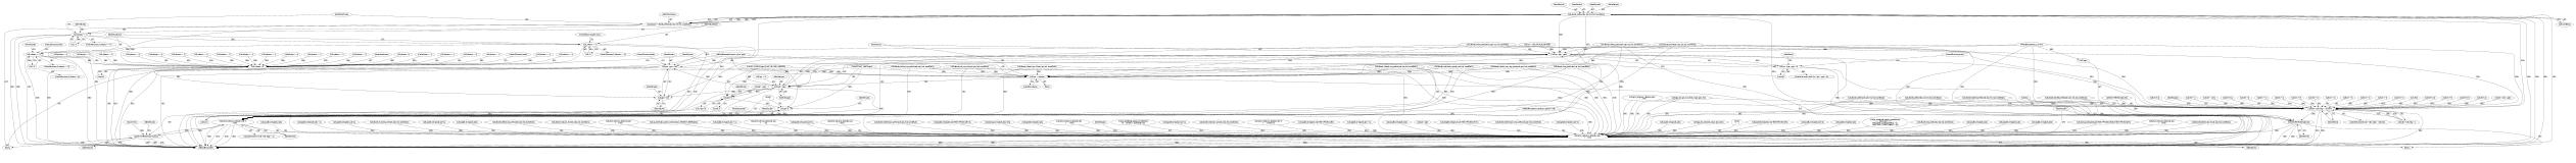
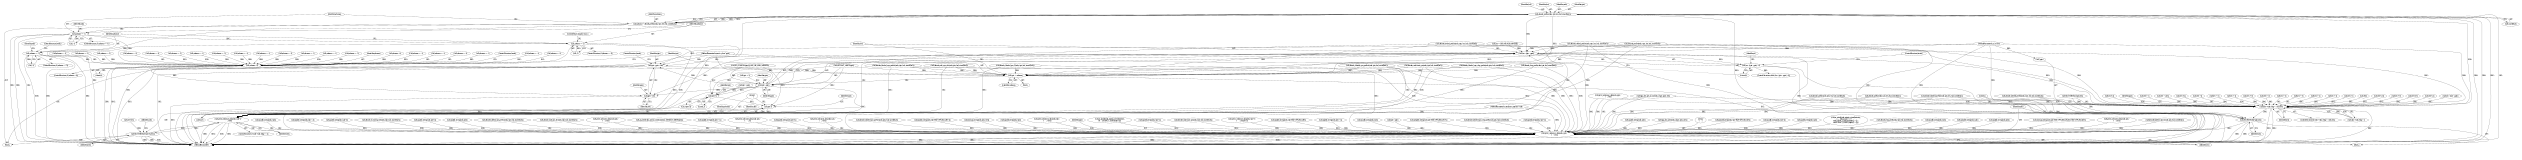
  digraph {
    fontname="PT Serif"
    node [fontname="PT Serif"]
    edge [fontname="PT Serif"]
    n1 [label="(Call,decode_prefix6(ndo, tptr, len, buf, sizeof(buf)))"]
    n2 [label="(Call,len - (tptr - pptr))"]
    n3 [label="(Call,tptr += advance)"]
    n4 [label="(Call,print_unknown_data(ndo, tptr-3, \"\n\t    \", tlen))"]
    n5 [label="(Call,print_unknown_data(ndo, pptr, \"\n\t    \", len))"]
    n6 [label="(Call,ndo->ndo_vflag > 1 && len)"]
    n7 [label="(Call,advance = decode_prefix6(ndo, tptr, len, buf, sizeof(buf)))"]
    n8 [label="(MethodReturn,RET)"]
    n9 [label="(Call,sizeof(buf))"]
    n10 [label="(Call,len - (tptr - pptr) > 0)"]
    n11 [label="(Call,tptr = pptr + len)"]
    n12 [label="(Call,tptr - pptr)"]
    n13 [label="(Call,pptr + len)"]
    n14 [label="(Identifier,advance)"]
    n15 [label="(Block,)"]
    n16 [label="(Call,ND_TCHECK2(*(tptr-3),tlen))"]
    n17 [label="(Identifier,tlen)"]
    n18 [label="(ControlStructure,if (ndo->ndo_vflag <= 1))"]
    n19 [label="(Block,)"]
    n20 [label="(Identifier,len)"]
    n21 [label="(Call,ND_TCHECK2(*pptr,len))"]
    n22 [label="(Identifier,len)"]
    n23 [label="(ControlStructure,if (ndo->ndo_vflag > 1 && len))"]
    n24 [label="(Call,ndo->ndo_vflag > 1)"]
    n25 [label="(Block,)"]
    n26 [label="(Call,advance == -1)"]
    n27 [label="(Literal,0)"]
    n28 [label="(ControlStructure,while (len - (tptr - pptr) > 0))"]
    n29 [label="(Call,tptr-3)"]
    n30 [label="(Identifier,pptr)"]
    n31 [label="(Identifier,len)"]
    n32 [label="(Call,tptr-3)"]
    n33 [label="(Call,*(tptr-3))"]
    n34 [label="(Literal,3)"]
    n35 [label="(Literal,3)"]
    n36 [label="(Identifier,tlen)"]
    n37 [label="(Identifier,len)"]
    n38 [label="(Call,advance == -2)"]
    n39 [label="(Call,advance < 0)"]
    n40 [label="(Call,-1)"]
    n41 [label="(ControlStructure,if (advance == -1))"]
    n42 [label="(Call,advance == -3)"]
    n43 [label="(Call,-2)"]
    n44 [label="(ControlStructure,if (advance == -2))"]
    n45 [label="(ControlStructure,if (advance < 0))"]
    n46 [label="(Literal,0)"]
    n47 [label="(Call,-3)"]
    n48 [label="(ControlStructure,if (advance == -3))"]
    n49 [label="(Call,ipaddr_string(ndo, tptr))"]
    n50 [label="(Call,len % 2)"]
    n51 [label="(Call,tptr = pptr)"]
    n52 [label="(Call,EXTRACT_16BITS(tptr))"]
    n53 [label="(Identifier,pptr)"]
    n54 [label="(Call,len != 1)"]
    n55 [label="(Call,advance == -3)"]
    n56 [label="(Call,bgp_attr_print(ndo, atype, tptr, alen))"]
    n57 [label="(Literal,\"\n\t    \")"]
    n58 [label="(Call,*pptr)"]
    n59 [label="(Call,advance == -2)"]
    n60 [label="(Call,ip6addr_string(ndo, tptr+BGP_VPN_RD_LEN))"]
    n61 [label="(Call,ipaddr_string(ndo, tptr+2))"]
    n62 [label="(Call,ipaddr_string(ndo, tptr))"]
    n63 [label="(Identifier,advance)"]
    n64 [label="(Call,as_printf(ndo, astostr, sizeof(astostr),\n\t\t\t\tas_size == 2 ?\n\t\t\t\tEXTRACT_16BITS(&tptr[2 + i]) :\n\t\t\t\tEXTRACT_32BITS(&tptr[2 + i])))"]
    n65 [label="(Call,decode_labeled_vpn_prefix4(ndo, tptr, buf, sizeof(buf)))"]
    n66 [label="(Call,decode_clnp_prefix(ndo, tptr, buf, sizeof(buf)))"]
    n67 [label="(Call,len -= alen)"]
    n68 [label="(Call,decode_mdt_vpn_nlri(ndo, tptr, buf, sizeof(buf)))"]
    n69 [label="(Call,advance == -1)"]
    n70 [label="(Call,len % 4)"]
    n71 [label="(Call,ipaddr_string(ndo, tptr))"]
    n72 [label="(Call,ip6addr_string(ndo, tptr))"]
    n73 [label="(Identifier,buf)"]
    n74 [label="(Call,advance == -2)"]
    n75 [label="(Call,tlen=len)"]
    n76 [label="(Call,ND_TCHECK2(*pptr,len))"]
    n77 [label="(Call,advance == -2)"]
    n78 [label="(Call,advance == -2)"]
    n79 [label="(Call,decode_multicast_vpn(ndo, tptr, buf, sizeof(buf)))"]
    n80 [label="(Call,ipaddr_string(ndo, tptr))"]
    n81 [label="(Literal,\"\n\t    \")"]
    n82 [label="(Call,advance == -2)"]
    n83 [label="(Call,decode_labeled_prefix4(ndo, tptr, len, buf, sizeof(buf)))"]
    n84 [label="(Call,isonsap_string(ndo, tptr+BGP_VPN_RD_LEN,tlen-BGP_VPN_RD_LEN))"]
    n85 [label="(Call,print_unknown_data(ndo, tptr, \"\n\t    \", tlen))"]
    n86 [label="(Call,len -=4)"]
    n87 [label="(Call,decode_labeled_vpn_l2(ndo, tptr, buf, sizeof(buf)))"]
    n88 [label="(Identifier,advance)"]
    n89 [label="(Identifier,af)"]
    n90 [label="(Call,advance == -2)"]
    n91 [label="(Call,len == 6)"]
    n92 [label="(Call,ipaddr_string(ndo, tptr))"]
    n93 [label="(Identifier,advance)"]
    n94 [label="(Call,ipaddr_string(ndo, tptr + 2))"]
    n95 [label="(Call,ipaddr_string(ndo, tptr+2))"]
    n96 [label="(Call,decode_rt_routing_info(ndo, tptr, buf, sizeof(buf)))"]
    n97 [label="(Identifier,tptr)"]
    n98 [label="(Call,len != 4)"]
    n99 [label="(Identifier,tptr)"]
    n100 [label="(MethodParameterIn,u_int len)"]
    n101 [label="(Call,ipaddr_string(ndo, tptr+2))"]
    n102 [label="(Identifier,len)"]
    n103 [label="(ControlStructure,break;)"]
    n104 [label="(Identifier,ndo)"]
    n105 [label="(Identifier,len)"]
    n106 [label="(Call,ipaddr_string(ndo, tptr))"]
    n107 [label="(Call,decode_labeled_vpn_prefix4(ndo, tptr, buf, sizeof(buf)))"]
    n108 [label="(Call,decode_mdt_vpn_nlri(ndo, tptr, buf, sizeof(buf)))"]
    n109 [label="(Call,print_unknown_data(ndo, tptr, \"\n\t    \", tlen))"]
    n110 [label="(Call,decode_prefix4(ndo, tptr, len, buf, sizeof(buf)))"]
    n111 [label="(Call,len != 8)"]
    n112 [label="(Call,as_printf(ndo, astostr, sizeof(astostr), EXTRACT_32BITS(tptr)))"]
    n113 [label="(MethodParameterIn,const u_char *pptr)"]
    n114 [label="(MethodParameterIn,netdissect_options *ndo)"]
    n115 [label="(Call,advance == -1)"]
    n116 [label="(Call,ipaddr_string(ndo, tptr + 4))"]
    n117 [label="(Identifier,tptr)"]
    n118 [label="(Call,advance == -1)"]
    n119 [label="(Call,print_unknown_data(ndo, tptr, \"\n\t      \", 8))"]
    n120 [label="(Call,advance == -1)"]
    n121 [label="(Identifier,advance)"]
    n122 [label="(Call,ipaddr_string(ndo, tptr+4))"]
    n123 [label="(Call,print_unknown_data(ndo, tptr, \"\n\t    \", tlen))"]
    n124 [label="(Call,decode_labeled_prefix6(ndo, tptr, len, buf, sizeof(buf)))"]
    n125 [label="(Literal,1)"]
    n126 [label="(Call,len != 0)"]
    n127 [label="(Call,decode_labeled_vpn_prefix6(ndo, tptr, buf, sizeof(buf)))"]
    n128 [label="(Call,len != 6)"]
    n129 [label="(Call,advance == -3)"]
    n130 [label="(Call,ND_TCHECK2(tptr[0], BGP_MP_NLRI_MINSIZE))"]
    n131 [label="(Call,ipaddr_string(ndo, tptr+BGP_VPN_RD_LEN+4))"]
    n132 [label="(Call,advance == -1)"]
    n133 [label="(Call,decode_labeled_vpn_l2(ndo, tptr, buf, sizeof(buf)))"]
    n134 [label="(Call,print_unknown_data(ndo, pptr, \"\n\t    \", len))"]
    n135 [label="(Call,advance == -1)"]
    n136 [label="(Call,tptr += 3)"]
    n137 [label="(Call,isonsap_string(ndo, tptr, tlen))"]
    n138 [label="(Call,ipaddr_string(ndo, tptr))"]
    n139 [label="(Call,advance == -3)"]
    n140 [label="(Identifier,advance)"]
    n141 [label="(Call,advance = 0)"]
    n142 [label="(Identifier,advance)"]
    n143 [label="(Identifier,ndo)"]
    n144 [label="(Call,print_unknown_data(ndo, tptr, \"\n\t      \", tlen))"]
    n145 [label="(Identifier,pptr)"]
    n146 [label="(Identifier,tptr)"]
    n147 [label="(Identifier,tptr)"]
    n148 [label="(Call,as_printf(ndo, astostr, sizeof(astostr),\n\t\t\t    EXTRACT_32BITS(tptr+2)))"]
    n149 [label="(Call,len == 0)"]
    n150 [label="(Identifier,pptr)"]
    n151 [label="(Identifier,ndo)"]
    n152 [label="(ControlStructure,goto trunc;)"]
    n153 [label="(Call,ipaddr_string(ndo, tptr+4))"]
    n154 [label="(Call,advance == -1)"]
    n155 [label="(Call,advance == -1)"]
    n156 [label="(Call,decode_multicast_vpn(ndo, tptr, buf, sizeof(buf)))"]
    n157 [label="(Call,len != 4)"]
    n158 [label="(Identifier,ndo)"]
    n159 [label="(Call,len != 4)"]
    n160 [label="(Call,print_unknown_data(ndo, tptr+3,\"\n\t      \", length-3))"]
    n161 [label="(Call,ipaddr_string(ndo, tptr+BGP_VPN_RD_LEN))"]
    n162 [label="(Call,len > 0)"]
    n163 [label="(Call,ipaddr_string(ndo, tptr + 4))"]
    n164 [label="(Call,!len)"]
    n165 [label="(ControlStructure,break;)"]
    n166 [label="(Call,advance == -2)"]
    n167 [label="(Call,decode_labeled_vpn_prefix6(ndo, tptr, buf, sizeof(buf)))"]
    n168 [label="(Call,decode_labeled_prefix4(ndo, tptr, len, buf, sizeof(buf)))"]
    n169 [label="(Call,len % 12)"]
    n170 [label="(Call,bgp_attr_get_as_size(ndo, atype, pptr, len))"]
    n171 [label="(Call,ipaddr_string(ndo, tptr))"]
    n172 [label="(Call,advance == -1)"]
    n173 [label="(Call,len != 8)"]
    n174 [label="(Identifier,ndo)"]
    n175 [label="(Call,tptr - pptr)"]
    n176 [label="(Call,len % 8)"]
    n177 [label="(Call,ip6addr_string(ndo, tptr+BGP_VPN_RD_LEN+3))"]
    n178 [label="(Identifier,ndo)"]
    n179 [label="(Call,decode_labeled_vpn_clnp_prefix(ndo, tptr, buf, sizeof(buf)))"]
    n180 [label="(Call,len == BGP_MP_NLRI_MINSIZE)"]
    n181 [label="(ControlStructure,break;)"]
    n182 [label="(Identifier,tptr)"]
    n183 [label="(Call,len % 4)"]
    n184 [label="(Call,decode_labeled_vpn_clnp_prefix(ndo, tptr, buf, sizeof(buf)))"]
    n185 [label="(Call,len - (tptr - pptr))"]
    n186 [label="(Call,decode_labeled_prefix6(ndo, tptr, len, buf, sizeof(buf)))"]
    n187 [label="(Call,decode_clnp_prefix(ndo, tptr, buf, sizeof(buf)))"]
    n188 [label="(Call,ipaddr_string(ndo, tptr+4))"]
    n189 [label="(ControlStructure,break;)"]
    n190 [label="(Call,decode_prefix4(ndo, tptr, len, buf, sizeof(buf)))"]
    n191 [label="(Call,advance == -1)"]
    n192 [label="(Call,decode_prefix6(ndo, tptr, len, buf, sizeof(buf)))"]
    n1 -> n2 [label="DDG: "]
    n1 -> n3 [label="DDG: "]
    n1 -> n4 [label="DDG: "]
    n1 -> n5 [label="DDG: "]
    n1 -> n6 [label="DDG: "]
    n1 -> n7 [label="AST: "]
    n1 -> n7 [label="DDG: "]
    n1 -> n7 [label="DDG: "]
    n1 -> n7 [label="DDG: "]
    n1 -> n7 [label="DDG: "]
    n1 -> n8 [label="DDG: "]
    n1 -> n8 [label="DDG: "]
    n1 -> n8 [label="DDG: "]
    n1 -> n8 [label="DDG: "]
    n1 -> n9 [label="CFG: "]
    n2 -> n6 [label="DDG: "]
    n2 -> n8 [label="DDG: "]
    n2 -> n10 [label="AST: "]
    n2 -> n10 [label="DDG: "]
    n2 -> n10 [label="DDG: "]
    n2 -> n11 [label="DDG: "]
    n2 -> n12 [label="CFG: "]
    n2 -> n13 [label="DDG: "]
    n3 -> n8 [label="DDG: "]
    n3 -> n12 [label="DDG: "]
    n3 -> n14 [label="CFG: "]
    n3 -> n15 [label="AST: "]
    n4 -> n5 [label="DDG: "]
    n4 -> n8 [label="DDG: "]
    n4 -> n8 [label="DDG: "]
    n4 -> n8 [label="DDG: "]
    n4 -> n8 [label="DDG: "]
    n4 -> n16 [label="DDG: "]
    n4 -> n17 [label="CFG: "]
    n4 -> n18 [label="AST: "]
    n5 -> n8 [label="DDG: "]
    n5 -> n8 [label="DDG: "]
    n5 -> n8 [label="DDG: "]
    n5 -> n8 [label="DDG: "]
    n5 -> n19 [label="AST: "]
    n5 -> n20 [label="CFG: "]
    n6 -> n8 [label="DDG: "]
    n6 -> n8 [label="DDG: "]
    n6 -> n8 [label="DDG: "]
    n6 -> n21 [label="DDG: "]
    n6 -> n22 [label="CFG: "]
    n6 -> n23 [label="AST: "]
    n6 -> n24 [label="CFG: "]
    n7 -> n1 [label="CFG: "]
    n7 -> n8 [label="DDG: "]
    n7 -> n25 [label="AST: "]
    n7 -> n26 [label="DDG: "]
    n9 -> n1 [label="AST: "]
    n10 -> n8 [label="DDG: "]
    n10 -> n8 [label="DDG: "]
    n10 -> n27 [label="CFG: "]
    n10 -> n28 [label="DDG: "]
    n11 -> n3 [label="DDG: "]
    n11 -> n8 [label="DDG: "]
    n11 -> n8 [label="DDG: "]
    n11 -> n13 [label="CFG: "]
    n11 -> n25 [label="AST: "]
    n12 -> n2 [label="AST: "]
    n12 -> n2 [label="DDG: "]
    n12 -> n2 [label="DDG: "]
    n12 -> n5 [label="DDG: "]
    n12 -> n8 [label="DDG: "]
    n12 -> n8 [label="DDG: "]
    n12 -> n11 [label="DDG: "]
    n12 -> n13 [label="DDG: "]
    n12 -> n29 [label="DDG: "]
    n12 -> n30 [label="CFG: "]
+   n13 -> n8 [label="DDG: "]
    n13 -> n11 [label="AST: "]
    n13 -> n31 [label="CFG: "]
    n14 -> n3 [label="AST: "]
    n16 -> n4 [label="DDG: "]
    n16 -> n8 [label="DDG: "]
    n16 -> n8 [label="DDG: "]
    n16 -> n8 [label="DDG: "]
    n16 -> n25 [label="AST: "]
    n16 -> n36 [label="CFG: "]
    n17 -> n4 [label="AST: "]
    n20 -> n5 [label="AST: "]
    n21 -> n5 [label="DDG: "]
    n21 -> n8 [label="DDG: "]
    n21 -> n8 [label="DDG: "]
    n21 -> n19 [label="AST: "]
    n21 -> n37 [label="CFG: "]
    n22 -> n6 [label="AST: "]
    n24 -> n6 [label="AST: "]
    n24 -> n6 [label="DDG: "]
    n24 -> n6 [label="DDG: "]
    n26 -> n8 [label="DDG: "]
    n26 -> n8 [label="DDG: "]
    n26 -> n8 [label="DDG: "]
    n26 -> n38 [label="DDG: "]
    n26 -> n39 [label="DDG: "]
    n26 -> n40 [label="CFG: "]
    n26 -> n41 [label="AST: "]
    n27 -> n2 [label="CFG: "]
    n27 -> n10 [label="AST: "]
    n29 -> n32 [label="DDG: "]
    n29 -> n33 [label="AST: "]
    n29 -> n34 [label="CFG: "]
    n30 -> n12 [label="AST: "]
    n31 -> n13 [label="AST: "]
    n32 -> n4 [label="AST: "]
    n32 -> n4 [label="DDG: "]
    n32 -> n4 [label="DDG: "]
    n32 -> n35 [label="CFG: "]
    n33 -> n16 [label="AST: "]
    n33 -> n29 [label="CFG: "]
    n34 -> n29 [label="AST: "]
    n35 -> n32 [label="AST: "]
    n36 -> n16 [label="AST: "]
    n37 -> n21 [label="AST: "]
    n38 -> n8 [label="DDG: "]
    n38 -> n8 [label="DDG: "]
    n38 -> n8 [label="DDG: "]
    n38 -> n42 [label="DDG: "]
    n38 -> n43 [label="CFG: "]
    n38 -> n44 [label="AST: "]
    n39 -> n3 [label="DDG: "]
    n39 -> n8 [label="DDG: "]
    n39 -> n8 [label="DDG: "]
-   n47 -> n45 [label="AST: "]
+   n39 -> n45 [label="AST: "]
    n39 -> n46 [label="CFG: "]
    n40 -> n26 [label="AST: "]
    n40 -> n26 [label="DDG: "]
    n42 -> n8 [label="DDG: "]
    n42 -> n8 [label="DDG: "]
    n42 -> n8 [label="DDG: "]
    n42 -> n39 [label="DDG: "]
    n42 -> n47 [label="CFG: "]
    n42 -> n48 [label="AST: "]
    n43 -> n38 [label="AST: "]
    n43 -> n38 [label="DDG: "]
    n46 -> n39 [label="AST: "]
    n47 -> n42 [label="AST: "]
    n47 -> n42 [label="DDG: "]
    n49 -> n5 [label="DDG: "]
    n50 -> n6 [label="DDG: "]
    n51 -> n29 [label="DDG: "]
    n52 -> n3 [label="DDG: "]
    n52 -> n12 [label="DDG: "]
    n52 -> n29 [label="DDG: "]
    n52 -> n32 [label="DDG: "]
    n53 -> n6 [label="CFG: "]
    n54 -> n6 [label="DDG: "]
    n55 -> n39 [label="DDG: "]
    n56 -> n5 [label="DDG: "]
    n57 -> n5 [label="AST: "]
    n58 -> n21 [label="AST: "]
    n59 -> n39 [label="DDG: "]
    n60 -> n5 [label="DDG: "]
    n61 -> n5 [label="DDG: "]
    n62 -> n5 [label="DDG: "]
    n63 -> n26 [label="CFG: "]
    n63 -> n38 [label="AST: "]
    n64 -> n5 [label="DDG: "]
    n65 -> n3 [label="DDG: "]
    n65 -> n4 [label="DDG: "]
    n65 -> n5 [label="DDG: "]
    n66 -> n5 [label="DDG: "]
    n67 -> n6 [label="DDG: "]
    n68 -> n3 [label="DDG: "]
    n68 -> n4 [label="DDG: "]
    n68 -> n5 [label="DDG: "]
    n69 -> n39 [label="DDG: "]
    n70 -> n6 [label="DDG: "]
    n71 -> n5 [label="DDG: "]
    n72 -> n5 [label="DDG: "]
    n73 -> n1 [label="AST: "]
    n74 -> n39 [label="DDG: "]
    n75 -> n16 [label="DDG: "]
    n76 -> n6 [label="DDG: "]
    n76 -> n21 [label="DDG: "]
    n77 -> n39 [label="DDG: "]
    n78 -> n39 [label="DDG: "]
    n79 -> n3 [label="DDG: "]
    n79 -> n4 [label="DDG: "]
    n79 -> n5 [label="DDG: "]
    n80 -> n5 [label="DDG: "]
    n81 -> n4 [label="AST: "]
    n81 -> n32 [label="CFG: "]
    n82 -> n39 [label="DDG: "]
    n83 -> n5 [label="DDG: "]
    n83 -> n6 [label="DDG: "]
    n84 -> n5 [label="DDG: "]
    n85 -> n5 [label="DDG: "]
    n86 -> n6 [label="DDG: "]
    n87 -> n5 [label="DDG: "]
    n88 -> n7 [label="AST: "]
    n89 -> n10 [label="CFG: "]
    n90 -> n39 [label="DDG: "]
    n91 -> n6 [label="DDG: "]
    n92 -> n5 [label="DDG: "]
    n93 -> n38 [label="CFG: "]
    n93 -> n42 [label="AST: "]
    n94 -> n5 [label="DDG: "]
    n95 -> n5 [label="DDG: "]
    n96 -> n5 [label="DDG: "]
    n97 -> n32 [label="AST: "]
    n98 -> n6 [label="DDG: "]
    n99 -> n29 [label="AST: "]
    n100 -> n2 [label="DDG: "]
    n100 -> n5 [label="DDG: "]
    n100 -> n6 [label="DDG: "]
    n100 -> n11 [label="DDG: "]
    n100 -> n21 [label="DDG: "]
    n100 -> n58 [label="DDG: "]
    n101 -> n5 [label="DDG: "]
    n102 -> n2 [label="AST: "]
    n102 -> n3 [label="CFG: "]
    n103 -> n11 [label="CFG: "]
    n104 -> n5 [label="AST: "]
    n104 -> n21 [label="CFG: "]
    n105 -> n1 [label="AST: "]
    n106 -> n5 [label="DDG: "]
    n107 -> n5 [label="DDG: "]
    n108 -> n5 [label="DDG: "]
    n109 -> n5 [label="DDG: "]
    n110 -> n2 [label="DDG: "]
    n110 -> n3 [label="DDG: "]
    n110 -> n4 [label="DDG: "]
    n110 -> n5 [label="DDG: "]
    n110 -> n6 [label="DDG: "]
    n111 -> n6 [label="DDG: "]
    n112 -> n5 [label="DDG: "]
    n113 -> n5 [label="DDG: "]
    n113 -> n11 [label="DDG: "]
    n113 -> n12 [label="DDG: "]
    n113 -> n13 [label="DDG: "]
    n114 -> n4 [label="DDG: "]
    n114 -> n5 [label="DDG: "]
    n115 -> n39 [label="DDG: "]
    n116 -> n5 [label="DDG: "]
    n117 -> n3 [label="AST: "]
    n117 -> n39 [label="CFG: "]
    n118 -> n39 [label="DDG: "]
    n119 -> n5 [label="DDG: "]
    n120 -> n39 [label="DDG: "]
    n121 -> n7 [label="CFG: "]
    n121 -> n26 [label="AST: "]
    n122 -> n5 [label="DDG: "]
    n123 -> n5 [label="DDG: "]
    n124 -> n2 [label="DDG: "]
    n124 -> n3 [label="DDG: "]
    n124 -> n4 [label="DDG: "]
    n124 -> n5 [label="DDG: "]
    n124 -> n6 [label="DDG: "]
    n125 -> n5 [label="CFG: "]
    n125 -> n6 [label="CFG: "]
    n126 -> n6 [label="DDG: "]
    n127 -> n5 [label="DDG: "]
    n128 -> n6 [label="DDG: "]
    n129 -> n39 [label="DDG: "]
-   n130 -> n3 [label="DDG: "]
    n130 -> n12 [label="DDG: "]
    n130 -> n29 [label="DDG: "]
    n130 -> n32 [label="DDG: "]
    n131 -> n5 [label="DDG: "]
    n132 -> n39 [label="DDG: "]
    n133 -> n3 [label="DDG: "]
    n133 -> n4 [label="DDG: "]
    n133 -> n5 [label="DDG: "]
    n134 -> n5 [label="DDG: "]
    n134 -> n5 [label="DDG: "]
    n134 -> n6 [label="DDG: "]
    n135 -> n39 [label="DDG: "]
    n136 -> n12 [label="DDG: "]
    n137 -> n5 [label="DDG: "]
    n138 -> n5 [label="DDG: "]
    n139 -> n39 [label="DDG: "]
    n140 -> n39 [label="AST: "]
    n141 -> n39 [label="DDG: "]
    n142 -> n4 [label="CFG: "]
    n143 -> n26 [label="CFG: "]
    n144 -> n5 [label="DDG: "]
    n145 -> n5 [label="AST: "]
    n146 -> n11 [label="AST: "]
    n147 -> n12 [label="AST: "]
    n148 -> n5 [label="DDG: "]
    n149 -> n6 [label="DDG: "]
    n150 -> n13 [label="AST: "]
    n151 -> n16 [label="CFG: "]
    n152 -> n38 [label="CFG: "]
    n153 -> n5 [label="DDG: "]
    n154 -> n39 [label="DDG: "]
    n155 -> n39 [label="DDG: "]
    n156 -> n5 [label="DDG: "]
    n157 -> n6 [label="DDG: "]
    n158 -> n42 [label="CFG: "]
    n159 -> n6 [label="DDG: "]
    n160 -> n5 [label="DDG: "]
    n161 -> n5 [label="DDG: "]
    n162 -> n6 [label="DDG: "]
    n163 -> n5 [label="DDG: "]
    n164 -> n6 [label="DDG: "]
    n165 -> n10 [label="CFG: "]
    n166 -> n39 [label="DDG: "]
    n167 -> n3 [label="DDG: "]
    n167 -> n4 [label="DDG: "]
    n167 -> n5 [label="DDG: "]
    n168 -> n2 [label="DDG: "]
    n168 -> n3 [label="DDG: "]
    n168 -> n4 [label="DDG: "]
    n168 -> n5 [label="DDG: "]
    n168 -> n6 [label="DDG: "]
    n169 -> n6 [label="DDG: "]
    n170 -> n5 [label="DDG: "]
    n170 -> n5 [label="DDG: "]
    n170 -> n6 [label="DDG: "]
    n171 -> n5 [label="DDG: "]
    n172 -> n39 [label="DDG: "]
    n173 -> n6 [label="DDG: "]
    n174 -> n1 [label="AST: "]
    n175 -> n5 [label="DDG: "]
    n176 -> n6 [label="DDG: "]
    n177 -> n5 [label="DDG: "]
    n178 -> n4 [label="AST: "]
    n179 -> n5 [label="DDG: "]
    n180 -> n2 [label="DDG: "]
    n181 -> n39 [label="CFG: "]
    n182 -> n1 [label="AST: "]
    n183 -> n6 [label="DDG: "]
    n184 -> n3 [label="DDG: "]
    n184 -> n4 [label="DDG: "]
    n184 -> n5 [label="DDG: "]
    n185 -> n6 [label="DDG: "]
    n186 -> n5 [label="DDG: "]
    n186 -> n6 [label="DDG: "]
    n187 -> n3 [label="DDG: "]
    n187 -> n4 [label="DDG: "]
    n187 -> n5 [label="DDG: "]
    n188 -> n5 [label="DDG: "]
    n189 -> n42 [label="CFG: "]
    n190 -> n5 [label="DDG: "]
    n190 -> n6 [label="DDG: "]
    n191 -> n39 [label="DDG: "]
    n192 -> n5 [label="DDG: "]
    n192 -> n6 [label="DDG: "]
  }
